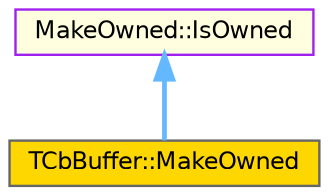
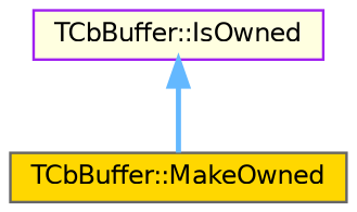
  digraph {
    rankdir=TB
    node [fontname=Helvetica fontsize=10 shape=box style=filled]
-   n1 [color=purple fillcolor=lightyellow fontcolor=black height=0.2 label="MakeOwned::IsOwned" width=0.4]
+   n1 [color=purple fillcolor=lightyellow fontcolor=black height=0.2 label="TCbBuffer::IsOwned" width=0.4]
    n2 [color=gray40 fillcolor=gold height=0.2 label="TCbBuffer::MakeOwned" width=0.4]
    n1 -> n2 [color=steelblue1 dir=back fontname=Helvetica fontsize=10 labelfontname=Helvetica labelfontsize=10 style=bold]
  }
